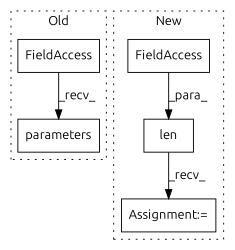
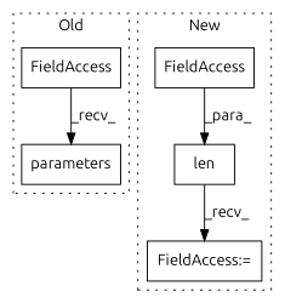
  digraph {
    fontname=Ubuntu
    node [a=32 fontname=Ubuntu shape=box]
    edge [fontname=Ubuntu]
    n1 [l=12 label=parameters s=10807]
    n2 [a=22 l=5 label=FieldAccess s=10792]
    n3 [l="4,1" label=len s="10750,10765"]
    n4 [a=22 l=11 label=FieldAccess s=10754]
-   n5 [a=7 l=1 label="Assignment:=" s=10749]
+   n5 [a=7 l=1 label="FieldAccess:=" s=10749]
    subgraph cluster_1 {
      label=Old
      style=dotted
      n1
      n2
    }
    subgraph cluster_2 {
      label=New
      style=dotted
      n3
      n4
      n5
    }
    n2 -> n1 [label=_recv_]
    n3 -> n5 [label=_recv_]
    n4 -> n3 [label=_para_]
  }
